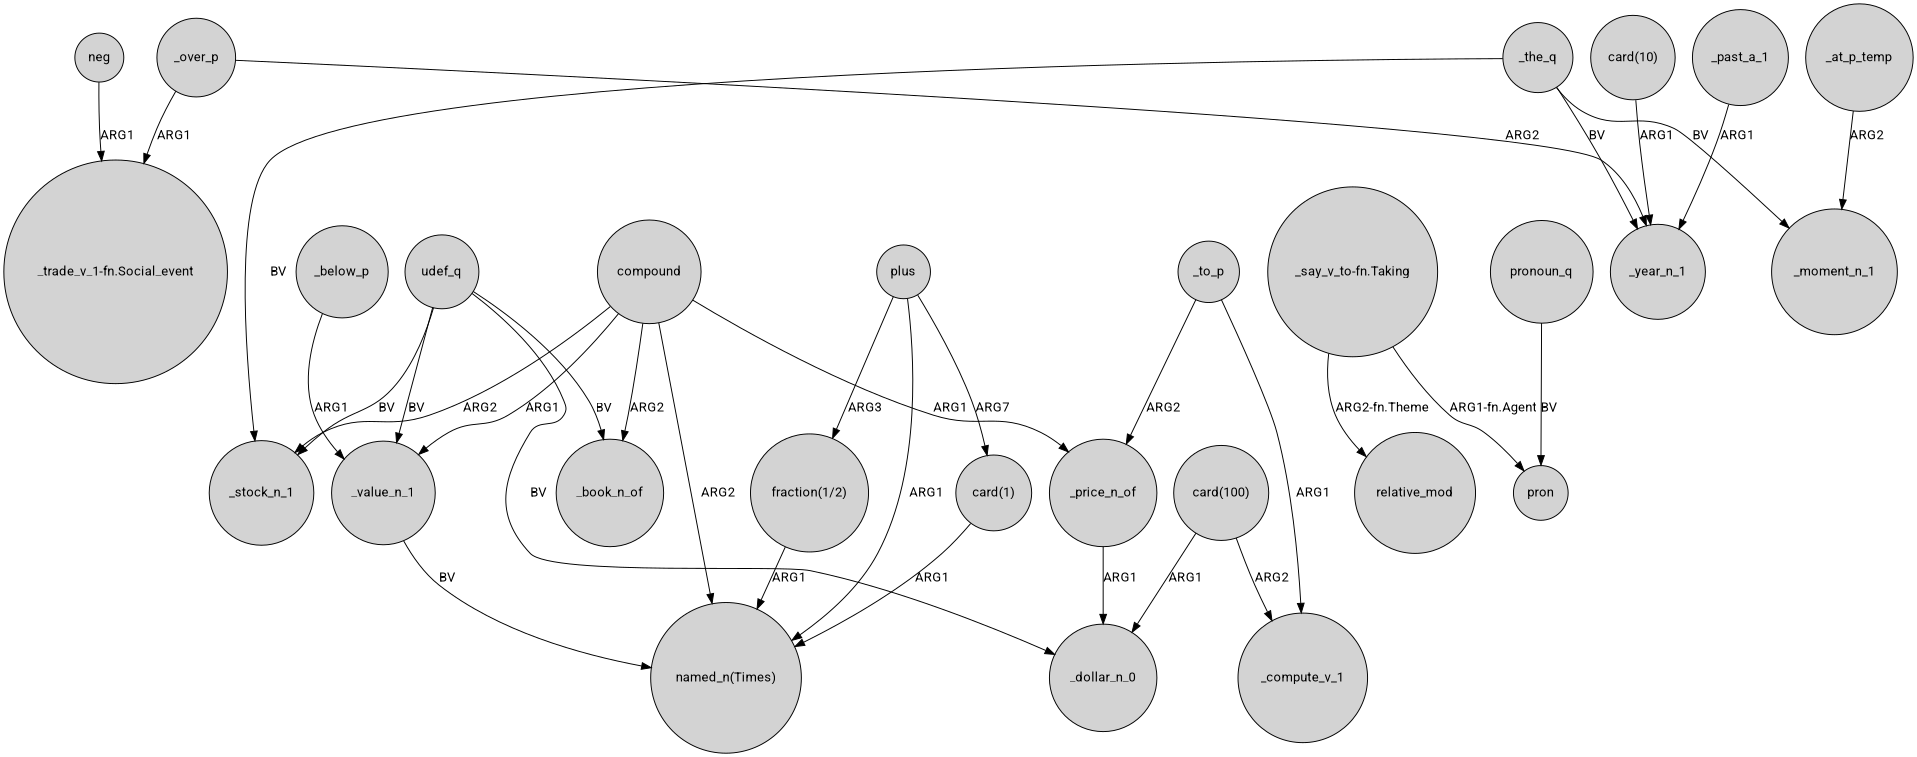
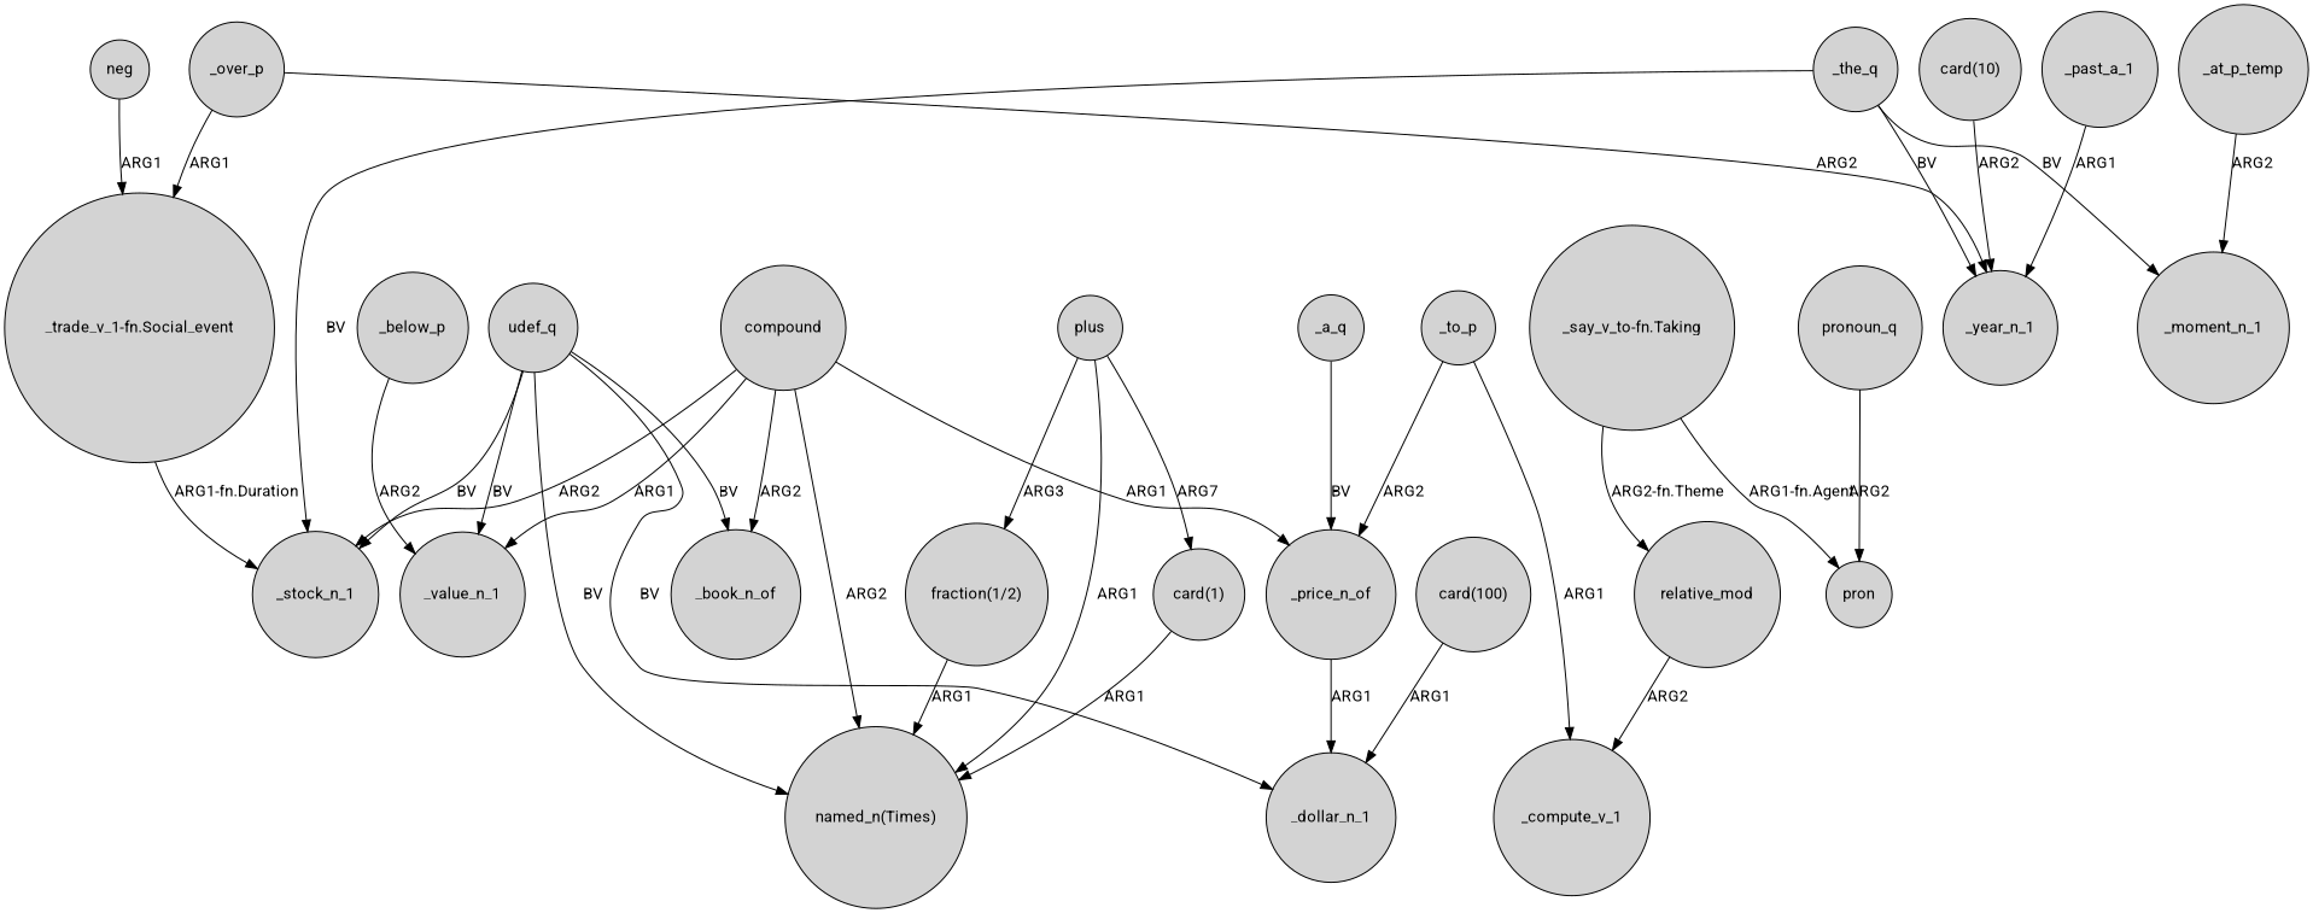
  digraph {
    fontname=Roboto
    node [fontname=Roboto shape=circle style=filled]
    edge [fontname=Roboto]
    "_trade_v_1-fn.Social_event"
    _stock_n_1
    _over_p
    _year_n_1
    relative_mod
    _compute_v_1
    udef_q
    _value_n_1
-   _dollar_n_1 [label=_dollar_n_0]
+   _dollar_n_1
    _book_n_of
    "named_n(Times)"
    "card(100)"
    _below_p
    plus
    "card(1)"
    "fraction(1/2)"
    _price_n_of
    "_say_v_to-fn.Taking"
    pron
    neg
    pronoun_q
    _the_q
    _moment_n_1
    compound
    _at_p_temp
    "card(10)"
    _past_a_1
    _to_p
+   _a_q
+   "_trade_v_1-fn.Social_event" -> _stock_n_1 [label="ARG1-fn.Duration"]
    _over_p -> "_trade_v_1-fn.Social_event" [label=ARG1]
    _over_p -> _year_n_1 [label=ARG2]
-   "card(100)" -> _compute_v_1 [label=ARG2]
+   relative_mod -> _compute_v_1 [label=ARG2]
    udef_q -> _stock_n_1 [label=BV]
    udef_q -> _value_n_1 [label=BV]
    udef_q -> _dollar_n_1 [label=BV]
    udef_q -> _book_n_of [label=BV]
-   _value_n_1 -> "named_n(Times)" [label=BV]
+   udef_q -> "named_n(Times)" [label=BV]
    "card(100)" -> _dollar_n_1 [label=ARG1]
-   _below_p -> _value_n_1 [label=ARG1]
+   _below_p -> _value_n_1 [label=ARG2]
    plus -> "named_n(Times)" [label=ARG1]
    plus -> "card(1)" [label=ARG7]
    plus -> "fraction(1/2)" [label=ARG3]
    "card(1)" -> "named_n(Times)" [label=ARG1]
    "fraction(1/2)" -> "named_n(Times)" [label=ARG1]
    _price_n_of -> _dollar_n_1 [label=ARG1]
    "_say_v_to-fn.Taking" -> relative_mod [label="ARG2-fn.Theme"]
    "_say_v_to-fn.Taking" -> pron [label="ARG1-fn.Agent"]
    neg -> "_trade_v_1-fn.Social_event" [label=ARG1]
-   pronoun_q -> pron [label=BV]
+   pronoun_q -> pron [label=ARG2]
    _the_q -> _stock_n_1 [label=BV]
    _the_q -> _year_n_1 [label=BV]
    _the_q -> _moment_n_1 [label=BV]
    compound -> _stock_n_1 [label=ARG2]
    compound -> _value_n_1 [label=ARG1]
    compound -> _book_n_of [label=ARG2]
    compound -> "named_n(Times)" [label=ARG2]
    compound -> _price_n_of [label=ARG1]
    _at_p_temp -> _moment_n_1 [label=ARG2]
-   "card(10)" -> _year_n_1 [label=ARG1]
+   "card(10)" -> _year_n_1 [label=ARG2]
    _past_a_1 -> _year_n_1 [label=ARG1]
    _to_p -> _compute_v_1 [label=ARG1]
    _to_p -> _price_n_of [label=ARG2]
+   _a_q -> _price_n_of [label=BV]
  }
